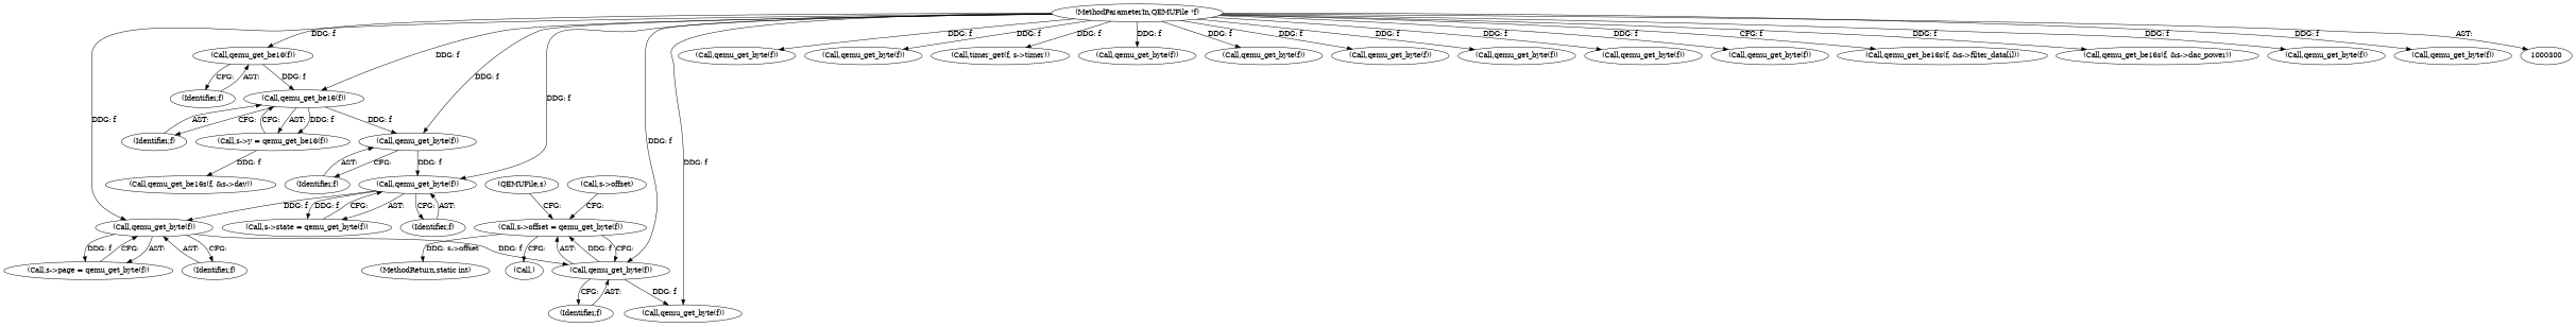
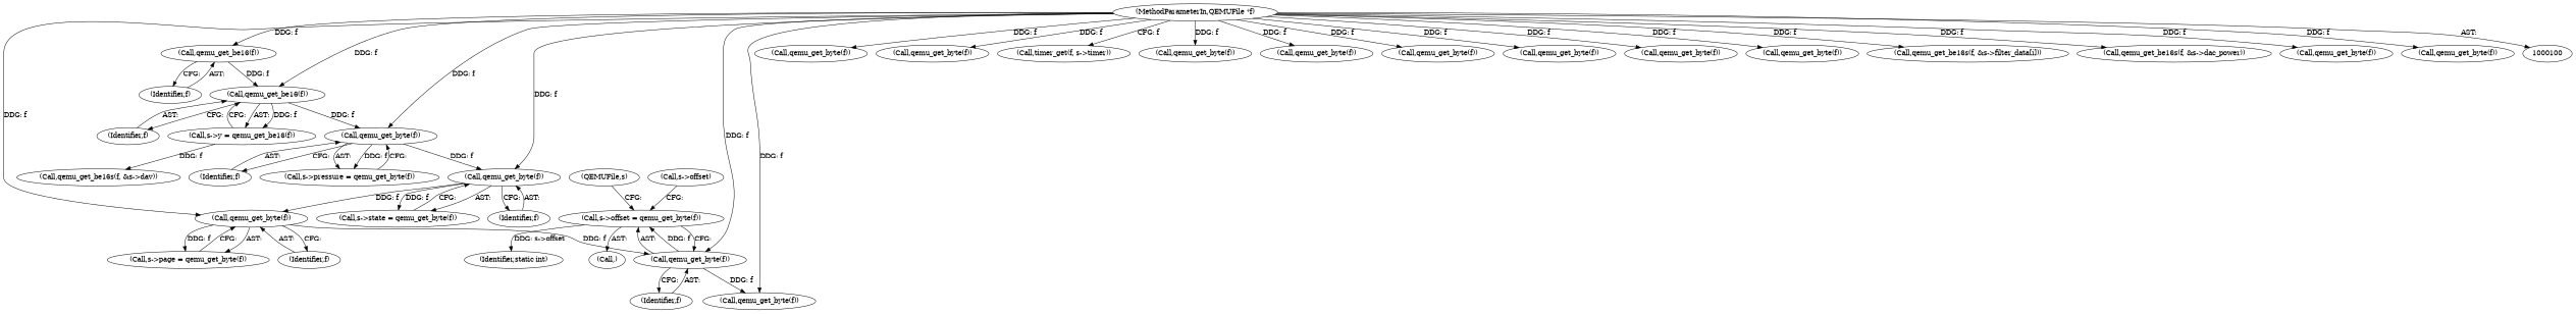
  digraph {
    n1 [label="(Call,s->offset = qemu_get_byte(f))"]
    n2 [label="(Call,qemu_get_byte(f))"]
-   n3 [label="(MethodReturn,static int)"]
+   n3 [label="(Identifier,static int)"]
    n4 [label="(Call,)"]
    n5 [label="(Identifier,f)"]
    n6 [label="(Call,qemu_get_byte(f))"]
    n7 [label="(Call,qemu_get_byte(f))"]
    n8 [label="(Call,s->page = qemu_get_byte(f))"]
    n9 [label="(Identifier,f)"]
    n10 [label="(Call,qemu_get_byte(f))"]
    n11 [label="(Identifier,f)"]
    n12 [label="(Call,s->state = qemu_get_byte(f))"]
    n13 [label="(Call,qemu_get_byte(f))"]
+   n14 [label="(Call,s->pressure = qemu_get_byte(f))"]
    n15 [label="(Identifier,f)"]
    n16 [label="(Call,qemu_get_be16(f))"]
    n17 [label="(Call,s->y = qemu_get_be16(f))"]
    n18 [label="(Identifier,f)"]
    n19 [label="(Call,qemu_get_be16s(f, &s->dav))"]
    n20 [label="(Call,qemu_get_be16(f))"]
    n21 [label="(Identifier,f)"]
    n22 [label="(MethodParameterIn,QEMUFile *f)"]
    n23 [label="(Call,qemu_get_byte(f))"]
    n24 [label="(Call,qemu_get_byte(f))"]
    n25 [label="(Call,timer_get(f, s->timer))"]
    n26 [label="(Call,qemu_get_byte(f))"]
    n27 [label="(Call,qemu_get_byte(f))"]
    n28 [label="(Call,qemu_get_byte(f))"]
    n29 [label="(Call,qemu_get_byte(f))"]
    n30 [label="(Call,qemu_get_byte(f))"]
    n31 [label="(Call,qemu_get_byte(f))"]
    n32 [label="(Call,qemu_get_be16s(f, &s->filter_data[i]))"]
    n33 [label="(Call,qemu_get_be16s(f, &s->dac_power))"]
    n34 [label="(Call,qemu_get_byte(f))"]
    n35 [label="(Call,qemu_get_byte(f))"]
-   1000100 [label=1000300]
+   1000100
    n37 [label="(Call,s->offset)"]
    n38 [label="(QEMUFile,s)"]
    n1 -> n2 [label="CFG: "]
    n1 -> n3 [label="DDG: s->offset"]
-   n1 -> n4 [label="CFG: "]
+   n1 -> n4 [label="AST: "]
    n2 -> n1 [label="AST: "]
    n2 -> n1 [label="DDG: f"]
    n2 -> n5 [label="CFG: "]
    n2 -> n6 [label="DDG: f"]
    n5 -> n2 [label="AST: "]
    n7 -> n2 [label="DDG: f"]
    n7 -> n8 [label="AST: "]
    n7 -> n8 [label="DDG: f"]
    n7 -> n9 [label="CFG: "]
    n8 -> n7 [label="CFG: "]
    n9 -> n7 [label="AST: "]
    n10 -> n7 [label="DDG: f"]
    n10 -> n11 [label="CFG: "]
    n10 -> n12 [label="AST: "]
    n10 -> n12 [label="DDG: f"]
    n11 -> n10 [label="AST: "]
    n12 -> n10 [label="CFG: "]
    n13 -> n10 [label="DDG: f"]
+   n13 -> n14 [label="AST: "]
+   n13 -> n14 [label="DDG: f"]
    n13 -> n15 [label="CFG: "]
+   n14 -> n13 [label="CFG: "]
    n15 -> n13 [label="AST: "]
    n16 -> n13 [label="DDG: f"]
    n16 -> n17 [label="AST: "]
    n16 -> n17 [label="DDG: f"]
    n16 -> n18 [label="CFG: "]
    n17 -> n16 [label="CFG: "]
    n17 -> n19 [label="DDG: f"]
    n18 -> n16 [label="AST: "]
    n20 -> n16 [label="DDG: f"]
    n20 -> n21 [label="CFG: "]
    n21 -> n20 [label="AST: "]
    n22 -> n2 [label="DDG: f"]
    n22 -> n6 [label="DDG: f"]
    n22 -> n7 [label="DDG: f"]
    n22 -> n10 [label="DDG: f"]
    n22 -> n13 [label="DDG: f"]
    n22 -> n16 [label="DDG: f"]
    n22 -> n20 [label="DDG: f"]
    n22 -> n23 [label="DDG: f"]
    n22 -> n24 [label="DDG: f"]
-   n22 -> n25 [label="DDG: f"]
+   n22 -> n25 [label="CFG: f"]
    n22 -> n26 [label="DDG: f"]
    n22 -> n27 [label="DDG: f"]
    n22 -> n28 [label="DDG: f"]
    n22 -> n29 [label="DDG: f"]
    n22 -> n30 [label="DDG: f"]
    n22 -> n31 [label="DDG: f"]
-   n22 -> n32 [label="CFG: f"]
+   n22 -> n32 [label="DDG: f"]
    n22 -> n33 [label="DDG: f"]
    n22 -> n34 [label="DDG: f"]
    n22 -> n35 [label="DDG: f"]
    n22 -> 1000100 [label="AST: "]
    n37 -> n1 [label="CFG: "]
    n38 -> n1 [label="CFG: "]
  }
